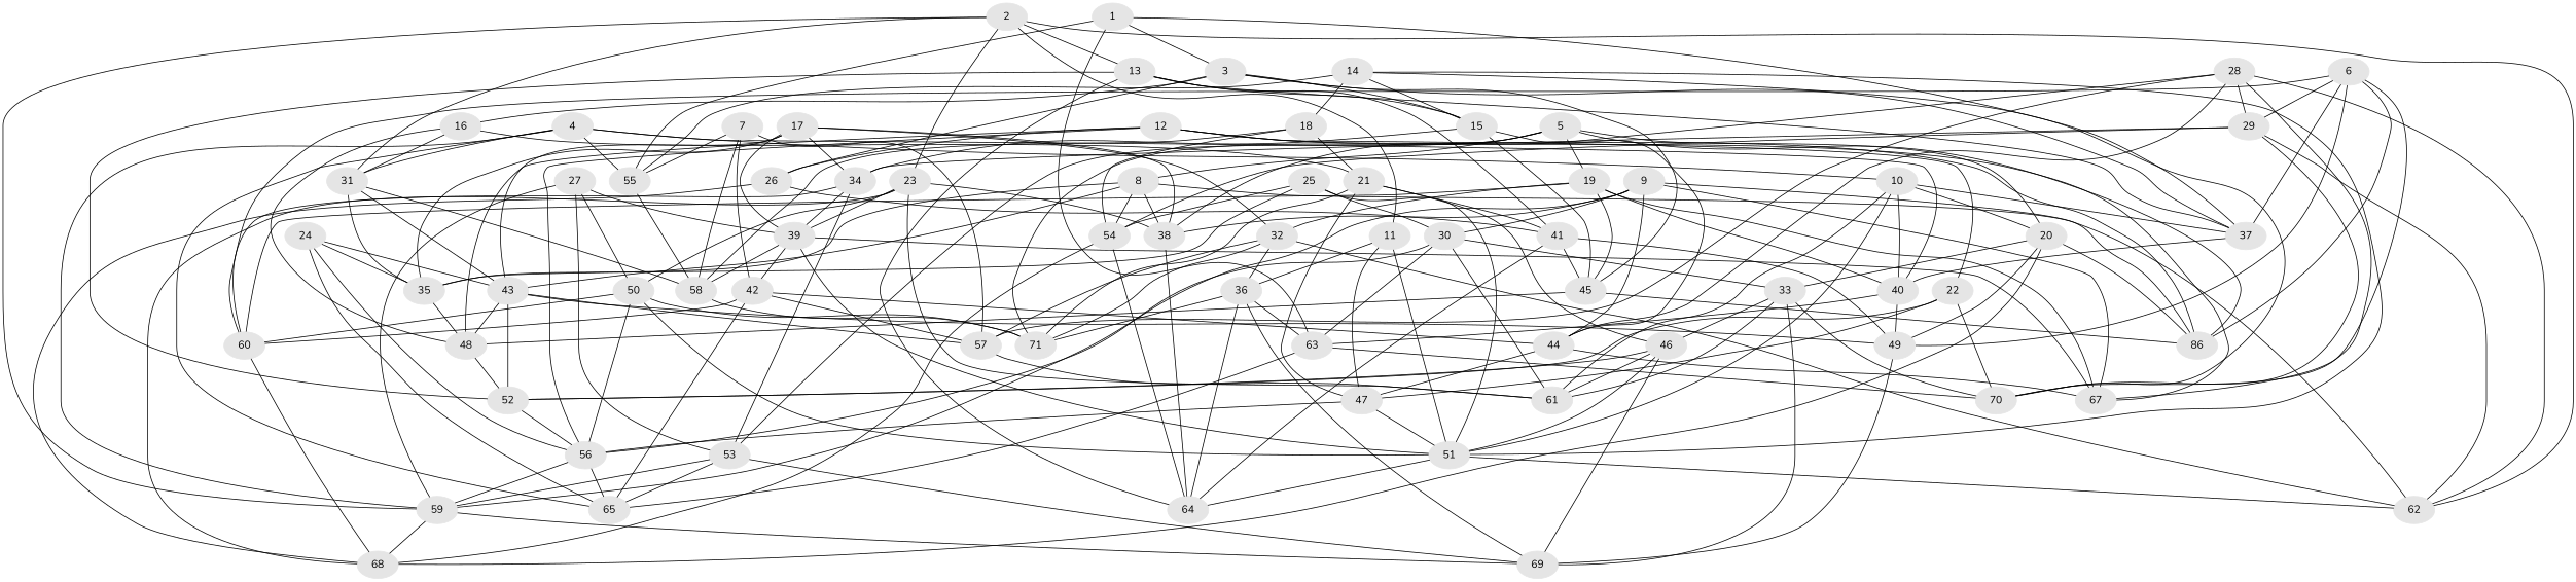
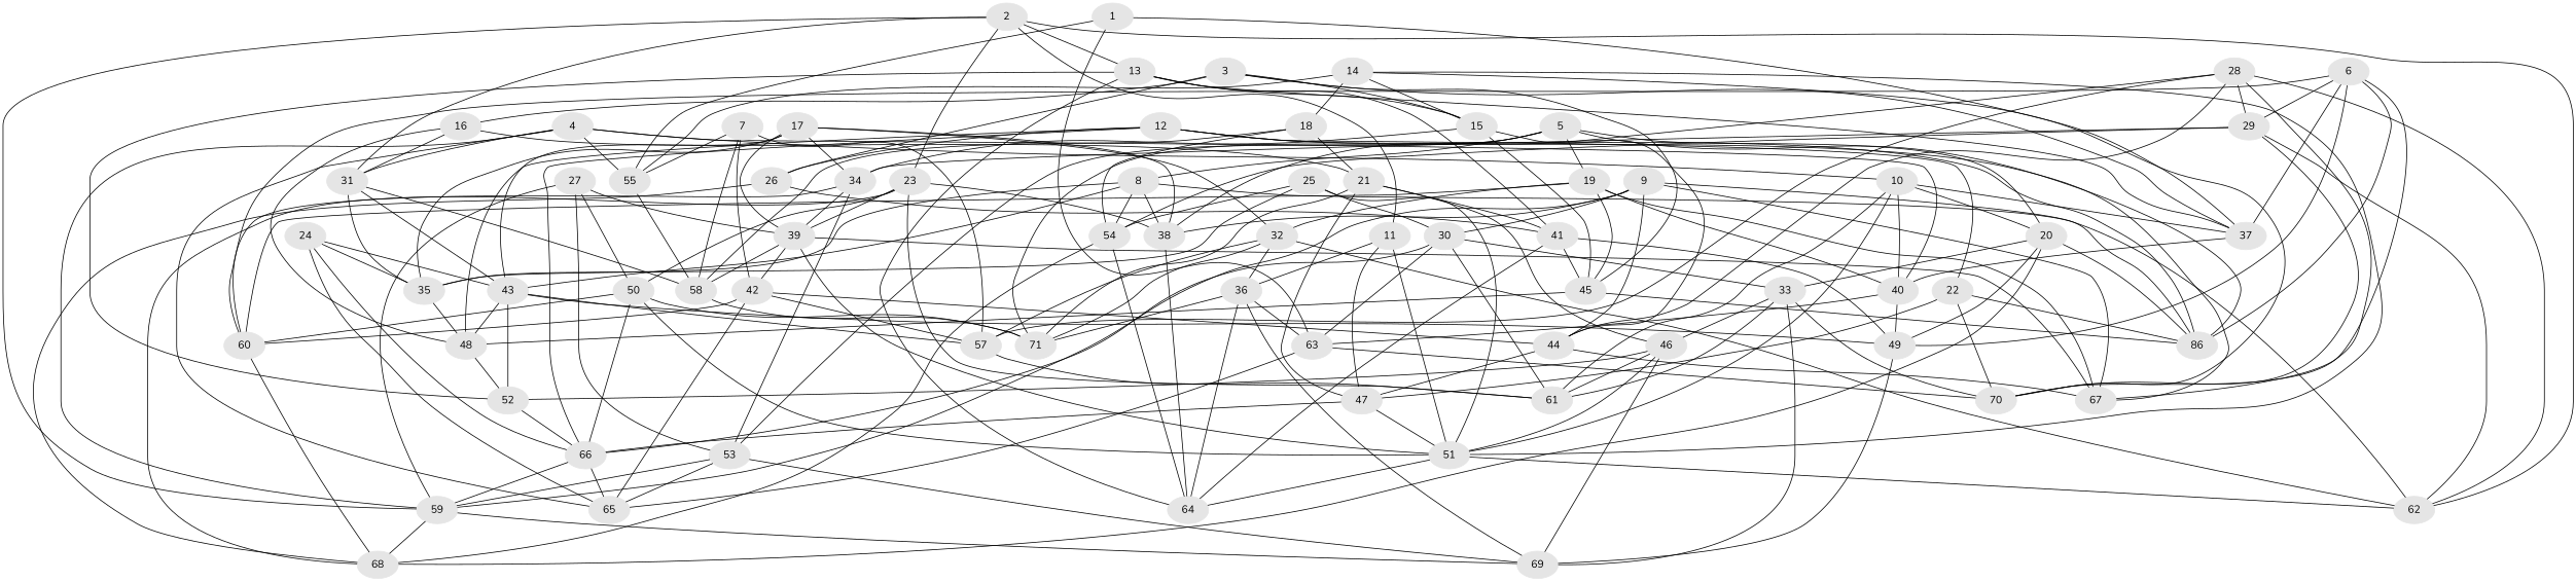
  graph {
    fontname=Nunito
    node [color=gray90 fontname=Nunito style=filled]
    edge [fontname=Nunito weight=1.0]
    1
    3
    37
    55
    63
    15
    16
    26
    45
    40
    58
    65
    70
    2
    11
    13
    23
    31
    59
    62
    51
    36
    47
    41
    52
    64
    38
    61
    39
    68
    50
    35
    43
    69
    44
    34
    48
    21
    n39 [label=86]
    4
    10
    20
    49
    5
    8
    19
    53
    71
    54
    60
    67
    32
    33
    6
    29
    7
    42
    57
    9
    30
-   56
+   56 [label=66]
    12
    22
    14
    18
    46
    17
    24
    25
    27
    28
-   1 -- 3
    1 -- 37
    1 -- 55
    1 -- 63
    3 -- 37
    3 -- 15
    3 -- 16
    3 -- 26
    3 -- 45
    37 -- 40
    55 -- 58
    63 -- 65
    63 -- 70
    15 -- 45
    15 -- 44
    15 -- 34
    16 -- 31
    16 -- 48
    16 -- 21
    26 -- 41
    26 -- 68
    45 -- 48
    45 -- n39
    40 -- 63
    40 -- 49
    58 -- 71
    2 -- 11
    2 -- 13
    2 -- 23
    2 -- 31
    2 -- 59
    2 -- 62
    11 -- 51
    11 -- 36
    11 -- 47
    13 -- 37
    13 -- 15
    13 -- 41
    13 -- 52
    13 -- 64
    23 -- 38
    23 -- 61
    23 -- 39
    23 -- 68
    23 -- 50
    31 -- 58
    31 -- 35
    31 -- 43
    59 -- 68
    59 -- 69
    51 -- 62
    51 -- 64
    36 -- 63
    36 -- 64
    36 -- 69
    36 -- 71
    47 -- 51
    47 -- 56
    41 -- 45
    41 -- 64
    41 -- 49
    52 -- 56
    38 -- 64
    39 -- 58
    39 -- 51
    39 -- 67
    39 -- 42
    50 -- 51
    50 -- 71
    50 -- 60
    50 -- 56
    35 -- 48
    43 -- 52
    43 -- 48
    43 -- 49
    43 -- 57
    44 -- 47
    44 -- 67
    34 -- 39
    34 -- 53
    34 -- 60
    48 -- 52
    21 -- 47
    21 -- 41
    21 -- 71
    21 -- 46
    4 -- 55
    4 -- 40
    4 -- 65
    4 -- 31
    4 -- 59
    4 -- 10
    10 -- 37
    10 -- 40
    10 -- 51
    10 -- 61
    10 -- 20
    20 -- 68
    20 -- n39
    20 -- 49
    20 -- 33
    49 -- 69
    5 -- n39
    5 -- 20
    5 -- 8
    5 -- 19
    5 -- 53
    5 -- 71
    8 -- 62
    8 -- 38
    8 -- 35
    8 -- 43
    8 -- 54
    19 -- 45
    19 -- 40
    19 -- 60
    19 -- 67
    19 -- 32
    53 -- 65
    53 -- 59
    53 -- 69
    54 -- 64
    54 -- 68
    60 -- 68
    32 -- 62
    32 -- 36
    32 -- 71
    32 -- 57
    33 -- 70
    33 -- 61
    33 -- 69
    33 -- 46
    6 -- 37
    6 -- 70
    6 -- n39
    6 -- 49
    6 -- 60
    6 -- 29
    29 -- 70
    29 -- 62
    29 -- 34
    29 -- 54
    7 -- 55
    7 -- 58
    7 -- 42
    7 -- 57
    42 -- 65
    42 -- 44
    42 -- 60
    42 -- 57
    57 -- 61
    9 -- 59
    9 -- 38
    9 -- 44
    9 -- n39
    9 -- 67
    9 -- 30
    30 -- 63
    30 -- 61
    30 -- 33
    30 -- 56
    56 -- 65
    56 -- 59
    12 -- 26
    12 -- 48
    12 -- n39
    12 -- 67
    12 -- 56
    12 -- 22
    22 -- 70
    22 -- 47
-   22 -- 52
+   22 -- n39
    14 -- 55 [weight=2.0]
    14 -- 15
    14 -- 70
    14 -- 51
    14 -- 18
    18 -- 58
    18 -- 21
    18 -- 54
    46 -- 51
    46 -- 52
    46 -- 61
    46 -- 69
    17 -- 38
    17 -- 39
    17 -- 35
    17 -- 43
    17 -- 34
    17 -- 32
    24 -- 65
    24 -- 35
    24 -- 43
    24 -- 56
    25 -- 51
    25 -- 35
    25 -- 54
    25 -- 30
    27 -- 59
    27 -- 39
    27 -- 50
    27 -- 53
    28 -- 62
    28 -- 38
    28 -- 44
    28 -- 67
    28 -- 29
    28 -- 57
  }
